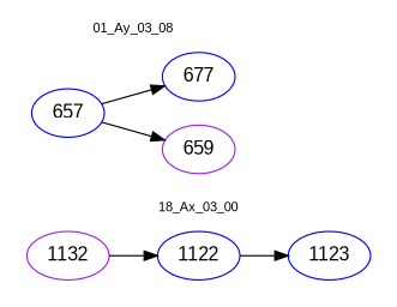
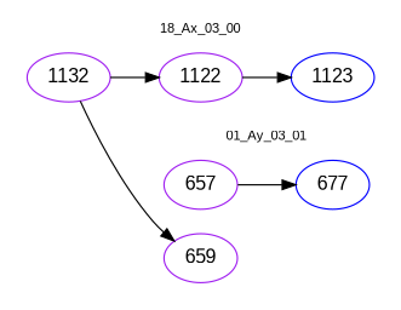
  digraph {
    fontname="Liberation Sans"
    rankdir=LR
    node [color=blue fontname="Liberation Sans"]
    edge [color=black fontname="Liberation Sans"]
-   n1 [label=1122]
+   n1 [color=purple label=1122]
    n2 [color=purple label=1132]
    n3 [label=1123]
-   n4 [label=657]
+   n4 [color=purple label=657]
    n5 [color=purple label=659]
    n6 [label=677]
    subgraph cluster_1 {
      color=white
      fontsize=10
      label="18_Ax_03_00"
      n1
      n2
      n3
    }
    subgraph cluster_2 {
      color=white
      fontsize=10
-     label="01_Ay_03_08"
+     label="01_Ay_03_01"
      n4
      n5
      n6
    }
    n1 -> n3
    n2 -> n1
-   n4 -> n5
+   n2 -> n5
    n4 -> n6
  }
